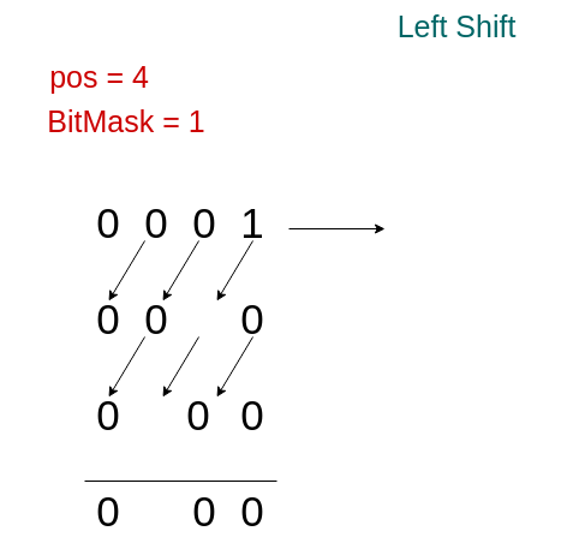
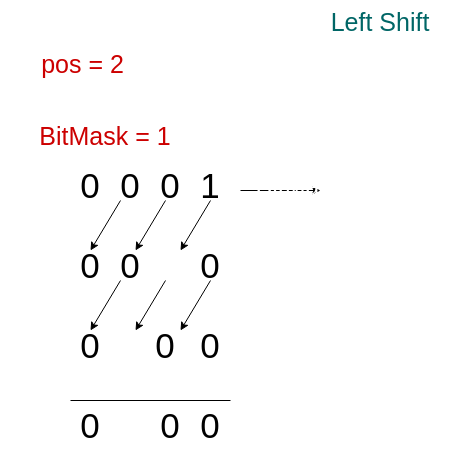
  <mxCell id="0" />
  <mxCell id="1" parent="0" />
  <mxCell id="2" value="&lt;span style=&quot;font-size: 35px;&quot;&gt;1&lt;/span&gt;" style="text;strokeColor=none;align=center;fillColor=none;html=1;verticalAlign=middle;whiteSpace=wrap;rounded=0;fontSize=20;" vertex="1" parent="1"><mxGeometry x="180" y="170" width="60" height="30" as="geometry" /></mxCell>
  <mxCell id="3" value="0" style="text;strokeColor=none;align=center;fillColor=none;html=1;verticalAlign=middle;whiteSpace=wrap;rounded=0;fontSize=35;" vertex="1" parent="1"><mxGeometry x="60" y="170" width="60" height="30" as="geometry" /></mxCell>
  <mxCell id="4" value="0" style="text;strokeColor=none;align=center;fillColor=none;html=1;verticalAlign=middle;whiteSpace=wrap;rounded=0;fontSize=35;" vertex="1" parent="1"><mxGeometry x="100" y="170" width="60" height="30" as="geometry" /></mxCell>
  <mxCell id="5" value="0" style="text;strokeColor=none;align=center;fillColor=none;html=1;verticalAlign=middle;whiteSpace=wrap;rounded=0;fontSize=35;" vertex="1" parent="1"><mxGeometry x="140" y="170" width="60" height="30" as="geometry" /></mxCell>
- <mxCell id="6" value="&lt;span style=&quot;font-size: 25px;&quot;&gt;&lt;font color=&quot;#cc0000&quot;&gt;pos = 4&lt;/font&gt;&lt;/span&gt;" style="text;strokeColor=none;align=center;fillColor=none;html=1;verticalAlign=middle;whiteSpace=wrap;rounded=0;fontSize=35;" vertex="1" parent="1"><mxGeometry x="30" y="30" width="105" height="60" as="geometry" /></mxCell>
- <mxCell id="7" value="BitMask = 1" style="text;strokeColor=none;align=center;fillColor=none;html=1;verticalAlign=middle;whiteSpace=wrap;rounded=0;fontSize=25;fontColor=#CC0000;" vertex="1" parent="1"><mxGeometry x="20" y="90" width="170" height="20" as="geometry" /></mxCell>
+ <mxCell id="6" value="&lt;span style=&quot;font-size: 25px;&quot;&gt;&lt;font color=&quot;#cc0000&quot;&gt;pos = 2&lt;/font&gt;&lt;/span&gt;" style="text;strokeColor=none;align=center;fillColor=none;html=1;verticalAlign=middle;whiteSpace=wrap;rounded=0;fontSize=35;" vertex="1" parent="1"><mxGeometry x="30" y="30" width="105" height="60" as="geometry" /></mxCell>
+ <mxCell id="7" value="BitMask = 1" style="text;strokeColor=none;align=center;fillColor=none;html=1;verticalAlign=middle;whiteSpace=wrap;rounded=0;fontSize=25;fontColor=#CC0000;" vertex="1" parent="1"><mxGeometry x="20" y="125" width="170" height="20" as="geometry" /></mxCell>
  <mxCell id="8" value="&lt;font color=&quot;#006666&quot;&gt;Left Shift&lt;/font&gt;" style="text;strokeColor=none;align=center;fillColor=none;html=1;verticalAlign=middle;whiteSpace=wrap;rounded=0;fontSize=25;fontColor=#CC0000;" vertex="1" parent="1"><mxGeometry x="310" y="20" width="140" as="geometry" /></mxCell>
  <mxCell id="9" value="&lt;font style=&quot;font-size: 35px;&quot; color=&quot;#ffffff&quot;&gt;1&lt;/font&gt;" style="text;strokeColor=none;align=center;fillColor=none;html=1;verticalAlign=middle;whiteSpace=wrap;rounded=0;fontSize=25;fontColor=#006666;" vertex="1" parent="1"><mxGeometry x="140" y="250" width="60" height="30" as="geometry" /></mxCell>
  <mxCell id="10" style="edgeStyle=none;html=1;exitX=1;exitY=0;exitDx=0;exitDy=0;fontSize=35;fontColor=#FFFFFF;" edge="1" parent="1" source="11"><mxGeometry relative="1" as="geometry"><mxPoint x="160" y="250" as="targetPoint" /></mxGeometry></mxCell>
  <mxCell id="11" value="0" style="text;strokeColor=none;align=center;fillColor=none;html=1;verticalAlign=middle;whiteSpace=wrap;rounded=0;fontSize=35;rotation=0;" vertex="1" parent="1"><mxGeometry x="100" y="250" width="60" height="30" as="geometry" /></mxCell>
  <mxCell id="12" value="0" style="text;strokeColor=none;align=center;fillColor=none;html=1;verticalAlign=middle;whiteSpace=wrap;rounded=0;fontSize=35;" vertex="1" parent="1"><mxGeometry x="60" y="250" width="60" height="30" as="geometry" /></mxCell>
  <mxCell id="13" value="0" style="text;strokeColor=none;align=center;fillColor=none;html=1;verticalAlign=middle;whiteSpace=wrap;rounded=0;fontSize=35;" vertex="1" parent="1"><mxGeometry x="180" y="250" width="60" height="30" as="geometry" /></mxCell>
  <mxCell id="14" value="" style="endArrow=classic;startArrow=none;html=1;fontSize=35;fontColor=#FFFFFF;" edge="1" parent="1"><mxGeometry width="50" height="50" relative="1" as="geometry"><mxPoint x="210" y="200" as="sourcePoint" /><mxPoint x="180" y="250" as="targetPoint" /></mxGeometry></mxCell>
  <mxCell id="15" value="" style="endArrow=none;startArrow=classic;html=1;fontSize=35;fontColor=#FFFFFF;" edge="1" parent="1"><mxGeometry width="50" height="50" relative="1" as="geometry"><mxPoint x="160" y="250" as="sourcePoint" /><mxPoint x="160" y="250" as="targetPoint" /></mxGeometry></mxCell>
  <mxCell id="16" value="" style="endArrow=classic;startArrow=none;html=1;fontSize=35;fontColor=#FFFFFF;" edge="1" parent="1"><mxGeometry width="50" height="50" relative="1" as="geometry"><mxPoint x="165" y="200" as="sourcePoint" /><mxPoint x="135" y="250" as="targetPoint" /></mxGeometry></mxCell>
  <mxCell id="17" value="" style="endArrow=classic;startArrow=none;html=1;fontSize=35;fontColor=#FFFFFF;" edge="1" parent="1"><mxGeometry width="50" height="50" relative="1" as="geometry"><mxPoint x="120" y="200" as="sourcePoint" /><mxPoint x="90" y="250" as="targetPoint" /></mxGeometry></mxCell>
  <mxCell id="18" value="0" style="text;strokeColor=none;align=center;fillColor=none;html=1;verticalAlign=middle;whiteSpace=wrap;rounded=0;fontSize=35;" vertex="1" parent="1"><mxGeometry x="135" y="330" width="60" height="30" as="geometry" /></mxCell>
  <mxCell id="19" value="&lt;font style=&quot;font-size: 35px;&quot; color=&quot;#ffffff&quot;&gt;1&lt;/font&gt;" style="text;strokeColor=none;align=center;fillColor=none;html=1;verticalAlign=middle;whiteSpace=wrap;rounded=0;fontSize=25;fontColor=#006666;" vertex="1" parent="1"><mxGeometry x="100" y="330" width="60" height="30" as="geometry" /></mxCell>
  <mxCell id="20" value="0" style="text;strokeColor=none;align=center;fillColor=none;html=1;verticalAlign=middle;whiteSpace=wrap;rounded=0;fontSize=35;" vertex="1" parent="1"><mxGeometry x="60" y="330" width="60" height="30" as="geometry" /></mxCell>
  <mxCell id="21" value="0" style="text;strokeColor=none;align=center;fillColor=none;html=1;verticalAlign=middle;whiteSpace=wrap;rounded=0;fontSize=35;" vertex="1" parent="1"><mxGeometry x="180" y="330" width="60" height="30" as="geometry" /></mxCell>
  <mxCell id="22" value="" style="endArrow=classic;startArrow=none;html=1;fontSize=35;fontColor=#FFFFFF;" edge="1" parent="1"><mxGeometry width="50" height="50" relative="1" as="geometry"><mxPoint x="165" y="280" as="sourcePoint" /><mxPoint x="135" y="330" as="targetPoint" /></mxGeometry></mxCell>
  <mxCell id="23" value="" style="endArrow=classic;startArrow=none;html=1;fontSize=35;fontColor=#FFFFFF;" edge="1" parent="1"><mxGeometry width="50" height="50" relative="1" as="geometry"><mxPoint x="120" y="280" as="sourcePoint" /><mxPoint x="90" y="330" as="targetPoint" /></mxGeometry></mxCell>
  <mxCell id="24" value="" style="endArrow=classic;startArrow=none;html=1;fontSize=35;fontColor=#FFFFFF;" edge="1" parent="1"><mxGeometry width="50" height="50" relative="1" as="geometry"><mxPoint x="210" y="280" as="sourcePoint" /><mxPoint x="180" y="330" as="targetPoint" /></mxGeometry></mxCell>
  <mxCell id="25" value="" style="endArrow=none;html=1;fontSize=35;fontColor=#FFFFFF;" edge="1" parent="1"><mxGeometry width="50" height="50" relative="1" as="geometry"><mxPoint x="70" y="400" as="sourcePoint" /><mxPoint x="230" y="400" as="targetPoint" /></mxGeometry></mxCell>
  <mxCell id="26" value="0" style="text;strokeColor=none;align=center;fillColor=none;html=1;verticalAlign=middle;whiteSpace=wrap;rounded=0;fontSize=35;" vertex="1" parent="1"><mxGeometry x="60" y="410" width="60" height="30" as="geometry" /></mxCell>
  <mxCell id="27" value="0" style="text;strokeColor=none;align=center;fillColor=none;html=1;verticalAlign=middle;whiteSpace=wrap;rounded=0;fontSize=35;" vertex="1" parent="1"><mxGeometry x="140" y="410" width="60" height="30" as="geometry" /></mxCell>
  <mxCell id="28" value="0" style="text;strokeColor=none;align=center;fillColor=none;html=1;verticalAlign=middle;whiteSpace=wrap;rounded=0;fontSize=35;" vertex="1" parent="1"><mxGeometry x="180" y="410" width="60" height="30" as="geometry" /></mxCell>
  <mxCell id="29" value="&lt;font style=&quot;font-size: 35px;&quot; color=&quot;#ffffff&quot;&gt;1&lt;/font&gt;" style="text;strokeColor=none;align=center;fillColor=none;html=1;verticalAlign=middle;whiteSpace=wrap;rounded=0;fontSize=25;fontColor=#006666;" vertex="1" parent="1"><mxGeometry x="100" y="410" width="60" height="30" as="geometry" /></mxCell>
  <mxCell id="30" value="" style="endArrow=classic;html=1;fontSize=35;fontColor=#FFFFFF;" edge="1" parent="1"><mxGeometry width="50" height="50" relative="1" as="geometry"><mxPoint x="240" y="190" as="sourcePoint" /><mxPoint x="320" y="190" as="targetPoint" /></mxGeometry></mxCell>
- <mxCell id="31" value="BitMask" style="text;strokeColor=none;align=center;fillColor=none;html=1;verticalAlign=middle;whiteSpace=wrap;rounded=0;fontSize=25;fontColor=#FFFFFF;" vertex="1" parent="1"><mxGeometry x="360" y="170" width="60" height="30" as="geometry" /></mxCell>
+ <mxCell id="31" value="BitMask" style="text;strokeColor=none;align=center;fillColor=none;html=1;verticalAlign=middle;whiteSpace=wrap;rounded=0;fontSize=25;fontColor=#FFFFFF;" vertex="1" parent="1"><mxGeometry x="270" y="170" width="60" height="30" as="geometry" /></mxCell>
